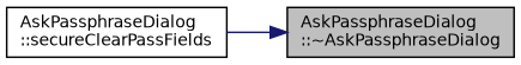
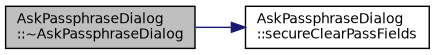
  digraph {
    rankdir=LR
    node [color=black fontname=Helvetica fontsize=10 shape=record style=filled]
    n1 [fillcolor=grey75 fontcolor=black height=0.2 label="AskPassphraseDialog\l::~AskPassphraseDialog" width=0.4]
    n2 [fillcolor=white height=0.2 label="AskPassphraseDialog\l::secureClearPassFields" width=0.4]
-   n2 -> n1 [color=midnightblue fontname=Helvetica fontsize=10 labelfontname=Helvetica labelfontsize=10 style=solid]
+   n1 -> n2 [color=midnightblue fontname=Helvetica fontsize=10 labelfontname=Helvetica labelfontsize=10 style=solid]
  }
